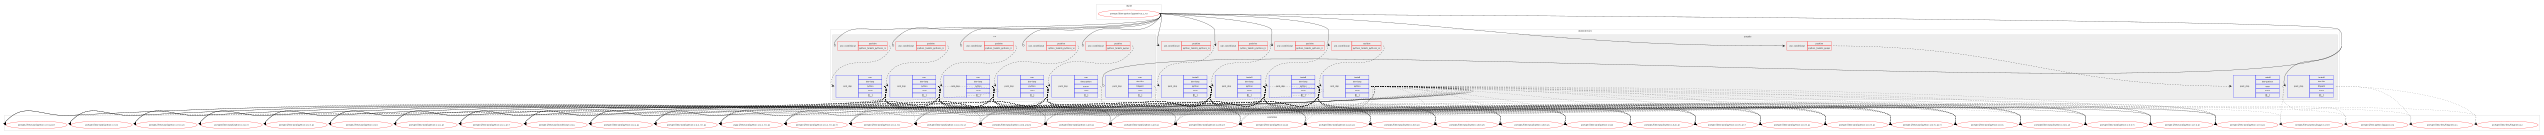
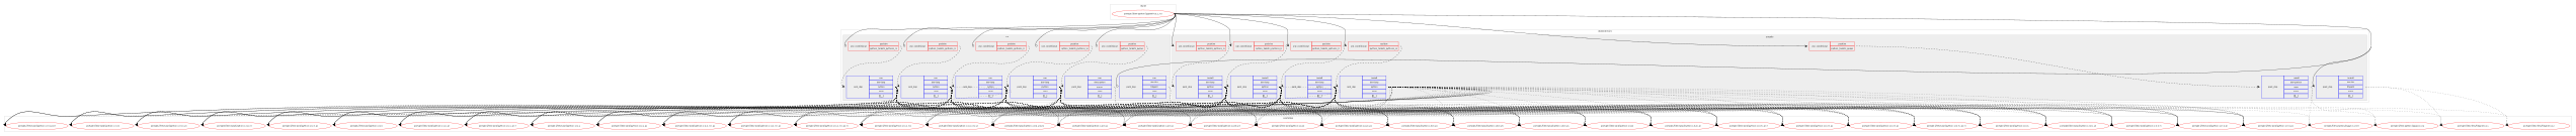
  digraph {
    compound=true
    concentrate=true
    fontname="Fira Sans"
    fontsize=10
    newrank=true
    rankdir=TB
    ranksep=1.5
    node [color=red fontname="Fira Sans" fontsize=10]
    edge [arrowhead=vee fontname="Fira Sans" headport=w style=dotted tailport=e weight=100]
    n1 [label="portage://dev-python/pyyaml-6.0.2_rc1" width=4]
    n2 [color=blue label=<<TABLE BORDER="0" CELLBORDER="1" CELLSPACING="0" CELLPADDING="4" WIDTH="220"><TR><TD ROWSPAN="6" CELLPADDING="30">pack_dep</TD></TR><TR><TD WIDTH="110">install</TD></TR><TR><TD>dev-python</TD></TR><TR><TD>pypy3</TD></TR><TR><TD>none</TD></TR><TR><TD>[[],,,,]</TD></TR></TABLE>> shape=none]
    n3 [label=<<TABLE BORDER="0" CELLBORDER="1" CELLSPACING="0" CELLPADDING="4"><TR><TD ROWSPAN="3" CELLPADDING="10">use_conditional</TD></TR><TR><TD>positive</TD></TR><TR><TD>python_targets_pypy3</TD></TR></TABLE>> shape=none]
    n4 [color=blue label=<<TABLE BORDER="0" CELLBORDER="1" CELLSPACING="0" CELLPADDING="4" WIDTH="220"><TR><TD ROWSPAN="6" CELLPADDING="30">pack_dep</TD></TR><TR><TD WIDTH="110">install</TD></TR><TR><TD>dev-lang</TD></TR><TR><TD>python</TD></TR><TR><TD>none</TD></TR><TR><TD>[[],,,,]</TD></TR></TABLE>> shape=none]
    n5 [label=<<TABLE BORDER="0" CELLBORDER="1" CELLSPACING="0" CELLPADDING="4"><TR><TD ROWSPAN="3" CELLPADDING="10">use_conditional</TD></TR><TR><TD>positive</TD></TR><TR><TD>python_targets_python3_10</TD></TR></TABLE>> shape=none]
    n6 [color=blue label=<<TABLE BORDER="0" CELLBORDER="1" CELLSPACING="0" CELLPADDING="4" WIDTH="220"><TR><TD ROWSPAN="6" CELLPADDING="30">pack_dep</TD></TR><TR><TD WIDTH="110">install</TD></TR><TR><TD>dev-lang</TD></TR><TR><TD>python</TD></TR><TR><TD>none</TD></TR><TR><TD>[[],,,,]</TD></TR></TABLE>> shape=none]
    n7 [label=<<TABLE BORDER="0" CELLBORDER="1" CELLSPACING="0" CELLPADDING="4"><TR><TD ROWSPAN="3" CELLPADDING="10">use_conditional</TD></TR><TR><TD>positive</TD></TR><TR><TD>python_targets_python3_11</TD></TR></TABLE>> shape=none]
    n8 [color=blue label=<<TABLE BORDER="0" CELLBORDER="1" CELLSPACING="0" CELLPADDING="4" WIDTH="220"><TR><TD ROWSPAN="6" CELLPADDING="30">pack_dep</TD></TR><TR><TD WIDTH="110">install</TD></TR><TR><TD>dev-lang</TD></TR><TR><TD>python</TD></TR><TR><TD>none</TD></TR><TR><TD>[[],,,,]</TD></TR></TABLE>> shape=none]
    n9 [label=<<TABLE BORDER="0" CELLBORDER="1" CELLSPACING="0" CELLPADDING="4"><TR><TD ROWSPAN="3" CELLPADDING="10">use_conditional</TD></TR><TR><TD>positive</TD></TR><TR><TD>python_targets_python3_12</TD></TR></TABLE>> shape=none]
    n10 [color=blue label=<<TABLE BORDER="0" CELLBORDER="1" CELLSPACING="0" CELLPADDING="4" WIDTH="220"><TR><TD ROWSPAN="6" CELLPADDING="30">pack_dep</TD></TR><TR><TD WIDTH="110">install</TD></TR><TR><TD>dev-lang</TD></TR><TR><TD>python</TD></TR><TR><TD>none</TD></TR><TR><TD>[[],,,,]</TD></TR></TABLE>> shape=none]
    n11 [label=<<TABLE BORDER="0" CELLBORDER="1" CELLSPACING="0" CELLPADDING="4"><TR><TD ROWSPAN="3" CELLPADDING="10">use_conditional</TD></TR><TR><TD>positive</TD></TR><TR><TD>python_targets_python3_13</TD></TR></TABLE>> shape=none]
    n12 [color=blue label=<<TABLE BORDER="0" CELLBORDER="1" CELLSPACING="0" CELLPADDING="4" WIDTH="220"><TR><TD ROWSPAN="6" CELLPADDING="30">pack_dep</TD></TR><TR><TD WIDTH="110">install</TD></TR><TR><TD>dev-libs</TD></TR><TR><TD>libyaml</TD></TR><TR><TD>none</TD></TR><TR><TD>[[],,,,]</TD></TR></TABLE>> shape=none]
    n13 [color=blue label=<<TABLE BORDER="0" CELLBORDER="1" CELLSPACING="0" CELLPADDING="4" WIDTH="220"><TR><TD ROWSPAN="6" CELLPADDING="30">pack_dep</TD></TR><TR><TD WIDTH="110">run</TD></TR><TR><TD>dev-python</TD></TR><TR><TD>pypy3</TD></TR><TR><TD>none</TD></TR><TR><TD>[[],,,,]</TD></TR></TABLE>> shape=none]
    n14 [label=<<TABLE BORDER="0" CELLBORDER="1" CELLSPACING="0" CELLPADDING="4"><TR><TD ROWSPAN="3" CELLPADDING="10">use_conditional</TD></TR><TR><TD>positive</TD></TR><TR><TD>python_targets_pypy3</TD></TR></TABLE>> shape=none]
    n15 [color=blue label=<<TABLE BORDER="0" CELLBORDER="1" CELLSPACING="0" CELLPADDING="4" WIDTH="220"><TR><TD ROWSPAN="6" CELLPADDING="30">pack_dep</TD></TR><TR><TD WIDTH="110">run</TD></TR><TR><TD>dev-lang</TD></TR><TR><TD>python</TD></TR><TR><TD>none</TD></TR><TR><TD>[[],,,,]</TD></TR></TABLE>> shape=none]
    n16 [label=<<TABLE BORDER="0" CELLBORDER="1" CELLSPACING="0" CELLPADDING="4"><TR><TD ROWSPAN="3" CELLPADDING="10">use_conditional</TD></TR><TR><TD>positive</TD></TR><TR><TD>python_targets_python3_10</TD></TR></TABLE>> shape=none]
    n17 [color=blue label=<<TABLE BORDER="0" CELLBORDER="1" CELLSPACING="0" CELLPADDING="4" WIDTH="220"><TR><TD ROWSPAN="6" CELLPADDING="30">pack_dep</TD></TR><TR><TD WIDTH="110">run</TD></TR><TR><TD>dev-lang</TD></TR><TR><TD>python</TD></TR><TR><TD>none</TD></TR><TR><TD>[[],,,,]</TD></TR></TABLE>> shape=none]
    n18 [label=<<TABLE BORDER="0" CELLBORDER="1" CELLSPACING="0" CELLPADDING="4"><TR><TD ROWSPAN="3" CELLPADDING="10">use_conditional</TD></TR><TR><TD>positive</TD></TR><TR><TD>python_targets_python3_11</TD></TR></TABLE>> shape=none]
    n19 [color=blue label=<<TABLE BORDER="0" CELLBORDER="1" CELLSPACING="0" CELLPADDING="4" WIDTH="220"><TR><TD ROWSPAN="6" CELLPADDING="30">pack_dep</TD></TR><TR><TD WIDTH="110">run</TD></TR><TR><TD>dev-lang</TD></TR><TR><TD>python</TD></TR><TR><TD>none</TD></TR><TR><TD>[[],,,,]</TD></TR></TABLE>> shape=none]
    n20 [label=<<TABLE BORDER="0" CELLBORDER="1" CELLSPACING="0" CELLPADDING="4"><TR><TD ROWSPAN="3" CELLPADDING="10">use_conditional</TD></TR><TR><TD>positive</TD></TR><TR><TD>python_targets_python3_12</TD></TR></TABLE>> shape=none]
    n21 [color=blue label=<<TABLE BORDER="0" CELLBORDER="1" CELLSPACING="0" CELLPADDING="4" WIDTH="220"><TR><TD ROWSPAN="6" CELLPADDING="30">pack_dep</TD></TR><TR><TD WIDTH="110">run</TD></TR><TR><TD>dev-lang</TD></TR><TR><TD>python</TD></TR><TR><TD>none</TD></TR><TR><TD>[[],,,,]</TD></TR></TABLE>> shape=none]
    n22 [label=<<TABLE BORDER="0" CELLBORDER="1" CELLSPACING="0" CELLPADDING="4"><TR><TD ROWSPAN="3" CELLPADDING="10">use_conditional</TD></TR><TR><TD>positive</TD></TR><TR><TD>python_targets_python3_13</TD></TR></TABLE>> shape=none]
    n23 [color=blue label=<<TABLE BORDER="0" CELLBORDER="1" CELLSPACING="0" CELLPADDING="4" WIDTH="220"><TR><TD ROWSPAN="6" CELLPADDING="30">pack_dep</TD></TR><TR><TD WIDTH="110">run</TD></TR><TR><TD>dev-libs</TD></TR><TR><TD>libyaml</TD></TR><TR><TD>none</TD></TR><TR><TD>[[],,,,]</TD></TR></TABLE>> shape=none]
    n24 [label="portage://dev-lang/python-3.13.0_rc2_p1" width=4]
    n25 [label="portage://dev-lang/python-3.13.0_rc2" width=4]
    n26 [label="portage://dev-lang/python-3.13.0_rc1_p3-r1" width=4]
-   n27 [label="pypy://dev-lang/python-3.13.0_rc1_p3" width=4]
+   n27 [label="portage://dev-lang/python-3.13.0_rc1_p3" width=4]
    n28 [label="portage://dev-lang/python-3.13.0_rc1_p2" width=4]
    n29 [label="portage://dev-lang/python-3.12.6_p2" width=4]
-   n30 [label="portage://dev-lang/conditional-3.12.6" width=4]
+   n30 [label="portage://dev-lang/python-3.12.6" width=4]
    n31 [label="portage://dev-lang/python-3.12.5_p1-r1" width=4]
    n32 [label="portage://dev-lang/python-3.12.5_p1" width=4]
    n33 [label="portage://dev-lang/python-3.12.9" width=4]
    n34 [label="portage://dev-lang/python-3.12.4_p3" width=4]
    n35 [label="portage://dev-lang/python-3.12.3-r1" width=4]
    n36 [label="portage://dev-lang/python-3.11.10_p1" width=4]
    n37 [label="portage://dev-lang/python-3.11.10" width=4]
    n38 [label="portage://dev-lang/python-3.11.9_p2-r1" width=4]
    n39 [label="portage://dev-lang/python-3.11.9_p2" width=4]
    n40 [label="portage://dev-lang/python-3.71.9_p1" width=4]
    n41 [label="portage://dev-lang/python-3.11.9-r1" width=4]
    n42 [label="portage://dev-lang/python-3.10.15_p1" width=4]
    n43 [label="portage://dev-lang/python-3.10.15" width=4]
    n44 [label="portage://dev-lang/python-3.10.14_p3-r1" width=4]
    n45 [label="portage://dev-lang/python-3.10.14_p3" width=4]
    n46 [label="portage://dev-lang/python-3.10.14_p2" width=4]
    n47 [label="portage://dev-lang/python-3.10.14_p1-r1" width=4]
    n48 [label="portage://dev-lang/python-3.9.20_p1" width=4]
    n49 [label="portage://dev-lang/python-3.9.20" width=4]
    n50 [label="portage://dev-lang/python-3.9.19_p5" width=4]
    n51 [label="portage://dev-lang/python-3.9.19_p4" width=4]
    n52 [label="portage://dev-lang/python-3.9.19_p3" width=4]
    n53 [label="portage://dev-lang/python-3.8.20_p2" width=4]
    n54 [label="portage://dev-lang/python-3.8.20" width=4]
    n55 [label="portage://dev-lang/python-3.8.99_p4" width=4]
    n56 [label="portage://dev-lang/python-3.8.19_p3" width=4]
    n57 [label="portage://dev-lang/python-3.8.19_p2" width=4]
    n58 [label="portage://dev-lang/python-2.7.18_p16-r2" width=4]
    n59 [label="portage://dev-python/pypy3-7.3.17-r1" width=4]
    n60 [label="portage://dev-python/pypy3-7.3.16" width=4]
    n61 [label="portage://dev-libs/libyaml-0.2.5" width=4]
    n62 [label="portage://dev-libs/libyaml-0.2.2" width=4]
    subgraph cluster_1 {
      color=gray
      label=<<i>ebuild</i>>
      n1
    }
    subgraph cluster_2 {
      color=gray
      label=<<i>dependencies</i>>
      subgraph cluster_3 {
        color=gray
        fillcolor="#eeeeee"
        label=<<i>compile</i>>
        style=filled
        subgraph sub_4 {
          color=gray
          fillcolor="#eeeeee"
          label=<<i>compile</i>>
          style=filled
          n3
          subgraph sub_5 {
            color=gray
            fillcolor="#eeeeee"
            label=<<i>compile</i>>
            style=filled
            n2
          }
        }
        subgraph sub_6 {
          color=gray
          fillcolor="#eeeeee"
          label=<<i>compile</i>>
          style=filled
          n5
          subgraph sub_7 {
            color=gray
            fillcolor="#eeeeee"
            label=<<i>compile</i>>
            style=filled
            n4
          }
        }
        subgraph sub_8 {
          color=gray
          fillcolor="#eeeeee"
          label=<<i>compile</i>>
          style=filled
          n7
          subgraph sub_9 {
            color=gray
            fillcolor="#eeeeee"
            label=<<i>compile</i>>
            style=filled
            n6
          }
        }
        subgraph sub_10 {
          color=gray
          fillcolor="#eeeeee"
          label=<<i>compile</i>>
          style=filled
          n9
          subgraph sub_11 {
            color=gray
            fillcolor="#eeeeee"
            label=<<i>compile</i>>
            style=filled
            n8
          }
        }
        subgraph sub_12 {
          color=gray
          fillcolor="#eeeeee"
          label=<<i>compile</i>>
          style=filled
          n11
          subgraph sub_13 {
            color=gray
            fillcolor="#eeeeee"
            label=<<i>compile</i>>
            style=filled
            n10
          }
        }
        subgraph sub_14 {
          color=gray
          fillcolor="#eeeeee"
          label=<<i>compile</i>>
          style=filled
          n12
        }
      }
      subgraph cluster_15 {
        color=gray
        fillcolor="#eeeeee"
        label=<<i>run</i>>
        style=filled
        subgraph sub_16 {
          color=gray
          fillcolor="#eeeeee"
          label=<<i>run</i>>
          style=filled
          n14
          subgraph sub_17 {
            color=gray
            fillcolor="#eeeeee"
            label=<<i>run</i>>
            style=filled
            n13
          }
        }
        subgraph sub_18 {
          color=gray
          fillcolor="#eeeeee"
          label=<<i>run</i>>
          style=filled
          n16
          subgraph sub_19 {
            color=gray
            fillcolor="#eeeeee"
            label=<<i>run</i>>
            style=filled
            n15
          }
        }
        subgraph sub_20 {
          color=gray
          fillcolor="#eeeeee"
          label=<<i>run</i>>
          style=filled
          n18
          subgraph sub_21 {
            color=gray
            fillcolor="#eeeeee"
            label=<<i>run</i>>
            style=filled
            n17
          }
        }
        subgraph sub_22 {
          color=gray
          fillcolor="#eeeeee"
          label=<<i>run</i>>
          style=filled
          n20
          subgraph sub_23 {
            color=gray
            fillcolor="#eeeeee"
            label=<<i>run</i>>
            style=filled
            n19
          }
        }
        subgraph sub_24 {
          color=gray
          fillcolor="#eeeeee"
          label=<<i>run</i>>
          style=filled
          n22
          subgraph sub_25 {
            color=gray
            fillcolor="#eeeeee"
            label=<<i>run</i>>
            style=filled
            n21
          }
        }
        subgraph sub_26 {
          color=gray
          fillcolor="#eeeeee"
          label=<<i>run</i>>
          style=filled
          n23
        }
      }
      subgraph cluster_27 {
        color=gray
        fillcolor="#eeeeee"
        label=<<i>compile and run</i>>
        style=filled
      }
    }
    subgraph cluster_28 {
      color=gray
      label=<<i>candidates</i>>
      rank=same
      subgraph sub_29 {
        color=black
        label=<<i>candidates</i>>
        nodesep=1
        rank=same
        n24
        n25
        n26
        n27
        n28
        n29
        n30
        n31
        n32
        n33
        n34
        n35
        n36
        n37
        n38
        n39
        n40
        n41
        n42
        n43
        n44
        n45
        n46
        n47
        n48
        n49
        n50
        n51
        n52
        n53
        n54
        n55
        n56
        n57
        n58
      }
      subgraph sub_30 {
        color=black
        label=<<i>candidates</i>>
        nodesep=1
        rank=same
        n59
        n60
      }
      subgraph sub_31 {
        color=black
        label=<<i>candidates</i>>
        nodesep=1
        rank=same
        n24
        n25
        n26
        n27
        n28
        n29
        n30
        n31
        n32
        n33
        n34
        n35
        n36
        n37
        n38
        n39
        n40
        n41
        n42
        n43
        n44
        n45
        n46
        n47
        n48
        n49
        n50
        n51
        n52
        n53
        n54
        n55
        n56
        n57
        n58
      }
      subgraph sub_32 {
        color=black
        label=<<i>candidates</i>>
        nodesep=1
        rank=same
        n24
        n25
        n26
        n27
        n28
        n29
        n30
        n31
        n32
        n33
        n34
        n35
        n36
        n37
        n38
        n39
        n40
        n41
        n42
        n43
        n44
        n45
        n46
        n47
        n48
        n49
        n50
        n51
        n52
        n53
        n54
        n55
        n56
        n57
        n58
      }
      subgraph sub_33 {
        color=black
        label=<<i>candidates</i>>
        nodesep=1
        rank=same
        n24
        n25
        n26
        n27
        n28
        n29
        n30
        n31
        n32
        n33
        n34
        n35
        n36
        n37
        n38
        n39
        n40
        n41
        n42
        n43
        n44
        n45
        n46
        n47
        n48
        n49
        n50
        n51
        n52
        n53
        n54
        n55
        n56
        n57
        n58
      }
      subgraph sub_34 {
        color=black
        label=<<i>candidates</i>>
        nodesep=1
        rank=same
        n61
        n62
      }
      subgraph sub_35 {
        color=black
        label=<<i>candidates</i>>
        nodesep=1
        rank=same
        n59
        n60
      }
      subgraph sub_36 {
        color=black
        label=<<i>candidates</i>>
        nodesep=1
        rank=same
        n24
        n25
        n26
        n27
        n28
        n29
        n30
        n31
        n32
        n33
        n34
        n35
        n36
        n37
        n38
        n39
        n40
        n41
        n42
        n43
        n44
        n45
        n46
        n47
        n48
        n49
        n50
        n51
        n52
        n53
        n54
        n55
        n56
        n57
        n58
      }
      subgraph sub_37 {
        color=black
        label=<<i>candidates</i>>
        nodesep=1
        rank=same
        n24
        n25
        n26
        n27
        n28
        n29
        n30
        n31
        n32
        n33
        n34
        n35
        n36
        n37
        n38
        n39
        n40
        n41
        n42
        n43
        n44
        n45
        n46
        n47
        n48
        n49
        n50
        n51
        n52
        n53
        n54
        n55
        n56
        n57
        n58
      }
      subgraph sub_38 {
        color=black
        label=<<i>candidates</i>>
        nodesep=1
        rank=same
        n24
        n25
        n26
        n27
        n28
        n29
        n30
        n31
        n32
        n33
        n34
        n35
        n36
        n37
        n38
        n39
        n40
        n41
        n42
        n43
        n44
        n45
        n46
        n47
        n48
        n49
        n50
        n51
        n52
        n53
        n54
        n55
        n56
        n57
        n58
      }
      subgraph sub_39 {
        color=black
        label=<<i>candidates</i>>
        nodesep=1
        rank=same
        n24
        n25
        n26
        n27
        n28
        n29
        n30
        n31
        n32
        n33
        n34
        n35
        n36
        n37
        n38
        n39
        n40
        n41
        n42
        n43
        n44
        n45
        n46
        n47
        n48
        n49
        n50
        n51
        n52
        n53
        n54
        n55
        n56
        n57
        n58
      }
      subgraph sub_40 {
        color=black
        label=<<i>candidates</i>>
        nodesep=1
        rank=same
        n61
        n62
      }
    }
    n1 -> n3 [style=solid weight=20]
    n1 -> n5 [style=solid weight=20]
    n1 -> n7 [style=solid weight=20]
    n1 -> n9 [style=solid weight=20]
    n1 -> n11 [style=solid weight=20]
    n1 -> n12 [style=solid weight=20]
    n1 -> n14 [arrowhead=odot style=solid weight=20]
    n1 -> n16 [arrowhead=odot style=solid weight=20]
    n1 -> n18 [arrowhead=odot style=solid weight=20]
    n1 -> n20 [arrowhead=odot style=solid weight=20]
    n1 -> n22 [arrowhead=odot style=solid weight=20]
    n1 -> n23 [arrowhead=odot style=solid weight=20]
    n2 -> n59
    n2 -> n60
    n3 -> n2 [style=dashed weight=20]
    n4 -> n24
    n4 -> n25
    n4 -> n26
    n4 -> n27
    n4 -> n28
    n4 -> n29
    n4 -> n30
    n4 -> n31
    n4 -> n32
    n4 -> n33
    n4 -> n34
    n4 -> n35
    n4 -> n36
    n4 -> n37
    n4 -> n38
    n4 -> n39
    n4 -> n40
    n4 -> n41
    n4 -> n42
    n4 -> n43
    n4 -> n44
    n4 -> n45
    n4 -> n46
    n4 -> n47
    n4 -> n48
    n4 -> n49
    n4 -> n50
    n4 -> n51
    n4 -> n52
    n4 -> n53
    n4 -> n54
    n4 -> n55
    n4 -> n56
    n4 -> n57
    n4 -> n58
    n5 -> n4 [style=dashed weight=20]
    n6 -> n24
    n6 -> n25
    n6 -> n26
    n6 -> n27
    n6 -> n28
    n6 -> n29
    n6 -> n30
    n6 -> n31
    n6 -> n32
    n6 -> n33
    n6 -> n34
    n6 -> n35
    n6 -> n36
    n6 -> n37
    n6 -> n38
    n6 -> n39
    n6 -> n40
    n6 -> n41
    n6 -> n42
    n6 -> n43
    n6 -> n44
    n6 -> n45
    n6 -> n46
    n6 -> n47
    n6 -> n48
    n6 -> n49
    n6 -> n50
    n6 -> n51
    n6 -> n52
    n6 -> n53
    n6 -> n54
    n6 -> n55
    n6 -> n56
    n6 -> n57
    n6 -> n58
    n7 -> n6 [style=dashed weight=20]
    n8 -> n24
    n8 -> n25
    n8 -> n26
    n8 -> n27
    n8 -> n28
    n8 -> n29
    n8 -> n30
    n8 -> n31
    n8 -> n32
    n8 -> n33
    n8 -> n34
    n8 -> n35
    n8 -> n36
    n8 -> n37
    n8 -> n38
    n8 -> n39
    n8 -> n40
    n8 -> n41
    n8 -> n42
    n8 -> n43
    n8 -> n44
    n8 -> n45
    n8 -> n46
    n8 -> n47
    n8 -> n48
    n8 -> n49
    n8 -> n50
    n8 -> n51
    n8 -> n52
    n8 -> n53
    n8 -> n54
    n8 -> n55
    n8 -> n56
    n8 -> n57
    n8 -> n58
    n9 -> n8 [style=dashed weight=20]
    n10 -> n24
    n10 -> n25
    n10 -> n26
    n10 -> n27
    n10 -> n28
    n10 -> n29
    n10 -> n30
    n10 -> n31
    n10 -> n32
    n10 -> n33
    n10 -> n34
    n10 -> n35
    n10 -> n36
    n10 -> n37
    n10 -> n38
    n10 -> n39
    n10 -> n40
    n10 -> n41
    n10 -> n42
    n10 -> n43
    n10 -> n44
    n10 -> n45
    n10 -> n46
    n10 -> n47
    n10 -> n48
    n10 -> n49
    n10 -> n50
    n10 -> n51
    n10 -> n52
    n10 -> n53
    n10 -> n54
    n10 -> n55
    n10 -> n56
    n10 -> n57
    n10 -> n58
    n11 -> n10 [style=dashed weight=20]
    n12 -> n61
    n12 -> n62
    n13 -> n59
    n13 -> n60
    n14 -> n13 [style=dashed weight=20]
    n15 -> n24
    n15 -> n25
    n15 -> n26
    n15 -> n27
    n15 -> n28
    n15 -> n29
    n15 -> n30
    n15 -> n31
    n15 -> n32
    n15 -> n33
    n15 -> n34
    n15 -> n35
    n15 -> n36
    n15 -> n37
    n15 -> n38
    n15 -> n39
    n15 -> n40
    n15 -> n41
    n15 -> n42
    n15 -> n43
    n15 -> n44
    n15 -> n45
    n15 -> n46
    n15 -> n47
    n15 -> n48
    n15 -> n49
    n15 -> n50
    n15 -> n51
    n15 -> n52
    n15 -> n53
    n15 -> n54
    n15 -> n55
    n15 -> n56
    n15 -> n57
    n15 -> n58
    n16 -> n15 [style=dashed weight=20]
    n17 -> n24
    n17 -> n25
    n17 -> n26
    n17 -> n27
    n17 -> n28
    n17 -> n29
    n17 -> n30
    n17 -> n31
    n17 -> n32
    n17 -> n33
    n17 -> n34
    n17 -> n35
    n17 -> n36
    n17 -> n37
    n17 -> n38
    n17 -> n39
    n17 -> n40
    n17 -> n41
    n17 -> n42
    n17 -> n43
    n17 -> n44
    n17 -> n45
    n17 -> n46
    n17 -> n47
    n17 -> n48
    n17 -> n49
    n17 -> n50
    n17 -> n51
    n17 -> n52
    n17 -> n53
    n17 -> n54
    n17 -> n55
    n17 -> n56
    n17 -> n57
    n17 -> n58
    n18 -> n17 [style=dashed weight=20]
    n19 -> n24
    n19 -> n25
    n19 -> n26
    n19 -> n27
    n19 -> n28
    n19 -> n29
    n19 -> n30
    n19 -> n31
    n19 -> n32
    n19 -> n33
    n19 -> n34
    n19 -> n35
    n19 -> n36
    n19 -> n37
    n19 -> n38
    n19 -> n39
    n19 -> n40
    n19 -> n41
    n19 -> n42
    n19 -> n43
    n19 -> n44
    n19 -> n45
    n19 -> n46
    n19 -> n47
    n19 -> n48
    n19 -> n49
    n19 -> n50
    n19 -> n51
    n19 -> n52
    n19 -> n53
    n19 -> n54
    n19 -> n55
    n19 -> n56
    n19 -> n57
    n19 -> n58
    n20 -> n19 [style=dashed weight=20]
    n21 -> n24
    n21 -> n25
    n21 -> n26
    n21 -> n27
    n21 -> n28
    n21 -> n29
    n21 -> n30
    n21 -> n31
    n21 -> n32
    n21 -> n33
    n21 -> n34
    n21 -> n35
    n21 -> n36
    n21 -> n37
    n21 -> n38
    n21 -> n39
    n21 -> n40
    n21 -> n41
    n21 -> n42
    n21 -> n43
    n21 -> n44
    n21 -> n45
    n21 -> n46
    n21 -> n47
    n21 -> n48
    n21 -> n49
    n21 -> n50
    n21 -> n51
    n21 -> n52
    n21 -> n53
    n21 -> n54
    n21 -> n55
    n21 -> n56
    n21 -> n57
    n21 -> n58
    n22 -> n21 [style=dashed weight=20]
    n23 -> n61
    n23 -> n62
  }
